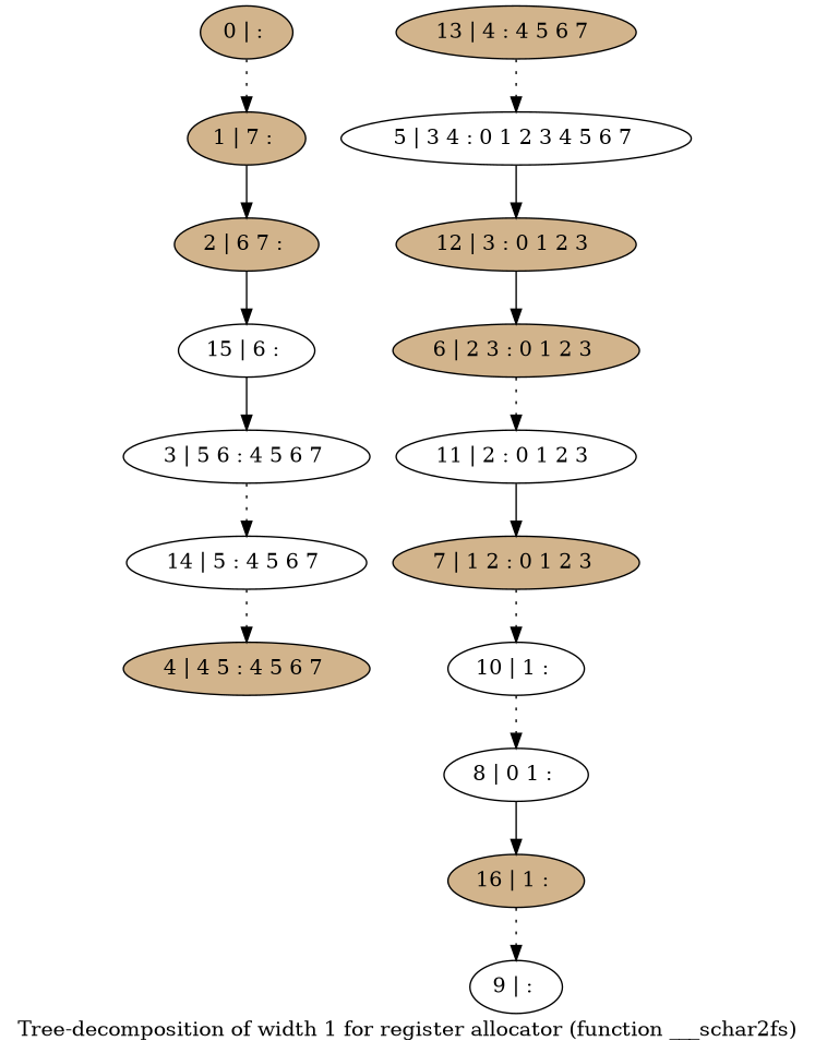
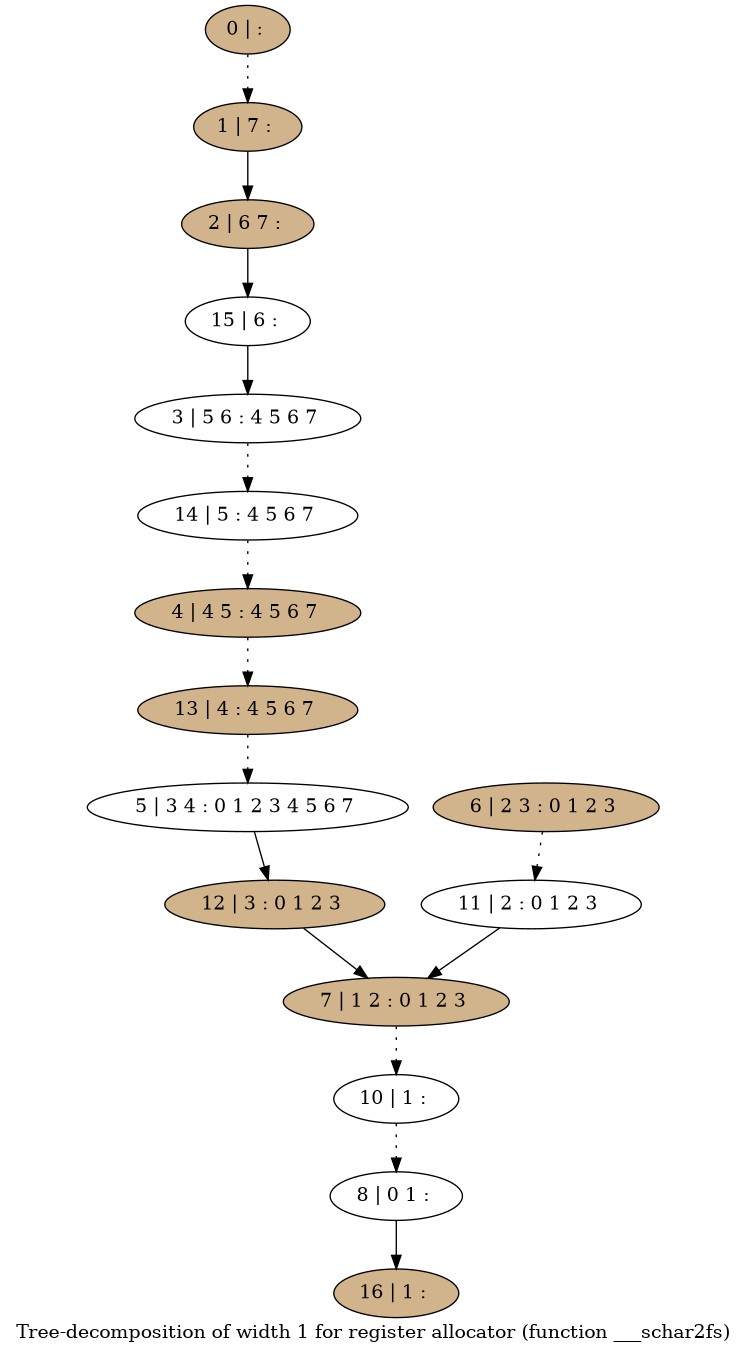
  digraph {
    label="Tree-decomposition of width 1 for register allocator (function ___schar2fs)"
    node [fillcolor=tan style=filled]
    edge [style=dotted]
    n1 [label="0 | : "]
    n2 [label="1 | 7 : "]
    n3 [label="2 | 6 7 : "]
    n4 [fillcolor=white label="15 | 6 : "]
    n5 [fillcolor=white label="3 | 5 6 : 4 5 6 7 "]
    n6 [fillcolor=white label="14 | 5 : 4 5 6 7 "]
    n7 [label="4 | 4 5 : 4 5 6 7 "]
    n8 [label="13 | 4 : 4 5 6 7 "]
    n9 [fillcolor=white label="5 | 3 4 : 0 1 2 3 4 5 6 7 "]
    n10 [label="12 | 3 : 0 1 2 3 "]
    n11 [label="6 | 2 3 : 0 1 2 3 "]
    n12 [fillcolor=white label="11 | 2 : 0 1 2 3 "]
    n13 [label="7 | 1 2 : 0 1 2 3 "]
    n14 [fillcolor=white label="10 | 1 : "]
    n15 [fillcolor=white label="8 | 0 1 : "]
    n16 [label="16 | 1 : "]
-   n17 [fillcolor=white label="9 | : "]
    n1 -> n2
    n2 -> n3 [style=solid]
    n3 -> n4 [style=solid]
    n4 -> n5 [style=solid]
    n5 -> n6
    n6 -> n7
+   n7 -> n8
    n8 -> n9
    n9 -> n10 [style=solid]
-   n10 -> n11 [style=solid]
+   n10 -> n13 [style=solid]
    n11 -> n12
    n12 -> n13 [style=solid]
    n13 -> n14
    n14 -> n15
    n15 -> n16 [style=solid]
-   n16 -> n17
  }
